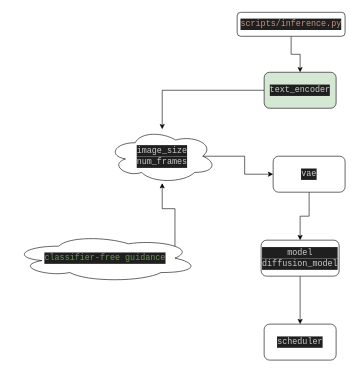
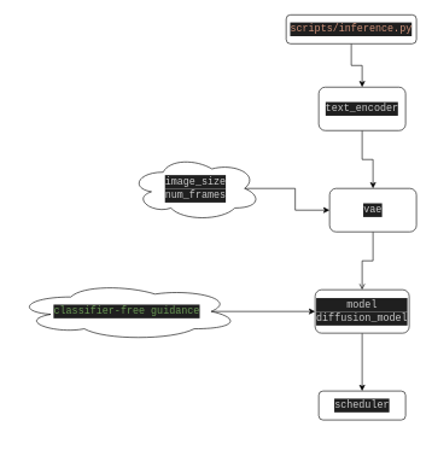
  <mxCell id="0" />
  <mxCell id="1" parent="0" />
  <mxCell id="2" value="" style="edgeStyle=orthogonalEdgeStyle;rounded=0;orthogonalLoop=1;jettySize=auto;html=1;" parent="1" source="3" target="5" edge="1"><mxGeometry relative="1" as="geometry" /></mxCell>
  <mxCell id="3" value="&lt;div style=&quot;color: rgb(204, 204, 204); background-color: rgb(31, 31, 31); font-family: Consolas, &amp;quot;Courier New&amp;quot;, monospace; font-size: 14px; line-height: 19px; white-space: pre;&quot;&gt;&lt;span style=&quot;color: #ce9178;&quot;&gt;scripts/inference.py&lt;/span&gt;&lt;/div&gt;" style="rounded=1;whiteSpace=wrap;html=1;" parent="1" vertex="1"><mxGeometry x="395" y="20" width="180" height="40" as="geometry" /></mxCell>
- <mxCell id="4" value="" style="edgeStyle=orthogonalEdgeStyle;rounded=0;orthogonalLoop=1;jettySize=auto;html=1;" parent="1" source="5" target="9" edge="1"><mxGeometry relative="1" as="geometry" /></mxCell>
- <mxCell id="5" value="&lt;div style=&quot;color: rgb(204, 204, 204); background-color: rgb(31, 31, 31); font-family: Consolas, &amp;quot;Courier New&amp;quot;, monospace; font-size: 14px; line-height: 19px; white-space: pre;&quot;&gt;text_encoder&lt;/div&gt;" style="whiteSpace=wrap;html=1;rounded=1;fillColor=#d5e8d4;" parent="1" vertex="1"><mxGeometry x="440" y="120" width="120" height="60" as="geometry" /></mxCell>
- <mxCell id="6" value="" style="edgeStyle=orthogonalEdgeStyle;rounded=0;orthogonalLoop=1;jettySize=auto;html=1;" parent="1" source="7" target="11" edge="1"><mxGeometry relative="1" as="geometry" /></mxCell>
+ <mxCell id="4" value="" style="edgeStyle=orthogonalEdgeStyle;rounded=0;orthogonalLoop=1;jettySize=auto;html=1;" parent="1" source="5" target="7" edge="1"><mxGeometry relative="1" as="geometry" /></mxCell>
+ <mxCell id="5" value="&lt;div style=&quot;color: rgb(204, 204, 204); background-color: rgb(31, 31, 31); font-family: Consolas, &amp;quot;Courier New&amp;quot;, monospace; font-size: 14px; line-height: 19px; white-space: pre;&quot;&gt;text_encoder&lt;/div&gt;" style="whiteSpace=wrap;html=1;rounded=1;" parent="1" vertex="1"><mxGeometry x="440" y="120" width="120" height="60" as="geometry" /></mxCell>
+ <mxCell id="6" value="" style="edgeStyle=orthogonalEdgeStyle;rounded=0;orthogonalLoop=1;jettySize=auto;html=1;endArrow=open;" parent="1" source="7" target="11" edge="1"><mxGeometry relative="1" as="geometry" /></mxCell>
  <mxCell id="7" value="&lt;div style=&quot;color: #cccccc;background-color: #1f1f1f;font-family: Consolas, 'Courier New', monospace;font-weight: normal;font-size: 14px;line-height: 19px;white-space: pre;&quot;&gt;&lt;div&gt;&lt;span style=&quot;color: #cccccc;&quot;&gt;vae&lt;/span&gt;&lt;/div&gt;&lt;/div&gt;" style="whiteSpace=wrap;html=1;rounded=1;" parent="1" vertex="1"><mxGeometry x="455" y="260" width="120" height="60" as="geometry" /></mxCell>
  <mxCell id="8" style="edgeStyle=orthogonalEdgeStyle;rounded=0;orthogonalLoop=1;jettySize=auto;html=1;exitX=0.875;exitY=0.5;exitDx=0;exitDy=0;exitPerimeter=0;entryX=0;entryY=0.5;entryDx=0;entryDy=0;" parent="1" source="9" target="7" edge="1"><mxGeometry relative="1" as="geometry" /></mxCell>
  <mxCell id="9" value="&lt;div style=&quot;color: rgb(204, 204, 204); background-color: rgb(31, 31, 31); font-family: Consolas, &amp;quot;Courier New&amp;quot;, monospace; font-size: 14px; line-height: 19px; white-space: pre;&quot;&gt;image_size&lt;/div&gt;&lt;div style=&quot;color: rgb(204, 204, 204); background-color: rgb(31, 31, 31); font-family: Consolas, &amp;quot;Courier New&amp;quot;, monospace; font-size: 14px; line-height: 19px; white-space: pre;&quot;&gt;&lt;div style=&quot;line-height: 19px;&quot;&gt;num_frames&lt;/div&gt;&lt;/div&gt;" style="ellipse;shape=cloud;whiteSpace=wrap;html=1;" parent="1" vertex="1"><mxGeometry x="180" y="215" width="180" height="90" as="geometry" /></mxCell>
  <mxCell id="10" value="" style="edgeStyle=orthogonalEdgeStyle;rounded=0;orthogonalLoop=1;jettySize=auto;html=1;" parent="1" source="11" target="14" edge="1"><mxGeometry relative="1" as="geometry" /></mxCell>
  <mxCell id="11" value="&lt;div style=&quot;color: rgb(204, 204, 204); background-color: rgb(31, 31, 31); font-family: Consolas, &amp;quot;Courier New&amp;quot;, monospace; font-size: 14px; line-height: 19px; white-space: pre;&quot;&gt;model&lt;/div&gt;&lt;div style=&quot;color: rgb(204, 204, 204); background-color: rgb(31, 31, 31); font-family: Consolas, &amp;quot;Courier New&amp;quot;, monospace; font-size: 14px; line-height: 19px; white-space: pre;&quot;&gt;diffusion_model&lt;/div&gt;" style="whiteSpace=wrap;html=1;rounded=1;" parent="1" vertex="1"><mxGeometry x="435" y="400" width="130" height="60" as="geometry" /></mxCell>
- <mxCell id="12" style="edgeStyle=orthogonalEdgeStyle;rounded=0;orthogonalLoop=1;jettySize=auto;html=1;exitX=0.875;exitY=0.5;exitDx=0;exitDy=0;exitPerimeter=0;" parent="1" source="13" target="9" edge="1"><mxGeometry relative="1" as="geometry" /></mxCell>
+ <mxCell id="12" style="edgeStyle=orthogonalEdgeStyle;rounded=0;orthogonalLoop=1;jettySize=auto;html=1;exitX=0.875;exitY=0.5;exitDx=0;exitDy=0;exitPerimeter=0;entryX=0;entryY=0.5;entryDx=0;entryDy=0;" parent="1" source="13" target="11" edge="1"><mxGeometry relative="1" as="geometry" /></mxCell>
  <mxCell id="13" value="&lt;div style=&quot;color: rgb(204, 204, 204); background-color: rgb(31, 31, 31); font-family: Consolas, &amp;quot;Courier New&amp;quot;, monospace; font-size: 14px; line-height: 19px; white-space: pre;&quot;&gt;&lt;span style=&quot;color: #6a9955;&quot;&gt;classifier-free guidance&lt;/span&gt;&lt;/div&gt;" style="ellipse;shape=cloud;whiteSpace=wrap;html=1;" parent="1" vertex="1"><mxGeometry x="20" y="390" width="310" height="80" as="geometry" /></mxCell>
- <mxCell id="14" value="&lt;div style=&quot;color: rgb(204, 204, 204); background-color: rgb(31, 31, 31); font-family: Consolas, &amp;quot;Courier New&amp;quot;, monospace; font-size: 14px; line-height: 19px; white-space: pre;&quot;&gt;&lt;div style=&quot;line-height: 19px;&quot;&gt;scheduler&lt;/div&gt;&lt;/div&gt;" style="whiteSpace=wrap;html=1;rounded=1;" parent="1" vertex="1"><mxGeometry x="440" y="540" width="120" height="60" as="geometry" /></mxCell>
+ <mxCell id="14" value="&lt;div style=&quot;color: rgb(204, 204, 204); background-color: rgb(31, 31, 31); font-family: Consolas, &amp;quot;Courier New&amp;quot;, monospace; font-size: 14px; line-height: 19px; white-space: pre;&quot;&gt;&lt;div style=&quot;line-height: 19px;&quot;&gt;scheduler&lt;/div&gt;&lt;/div&gt;" style="whiteSpace=wrap;html=1;rounded=1;" parent="1" vertex="1"><mxGeometry x="440" y="540" width="120" height="40" as="geometry" /></mxCell>
